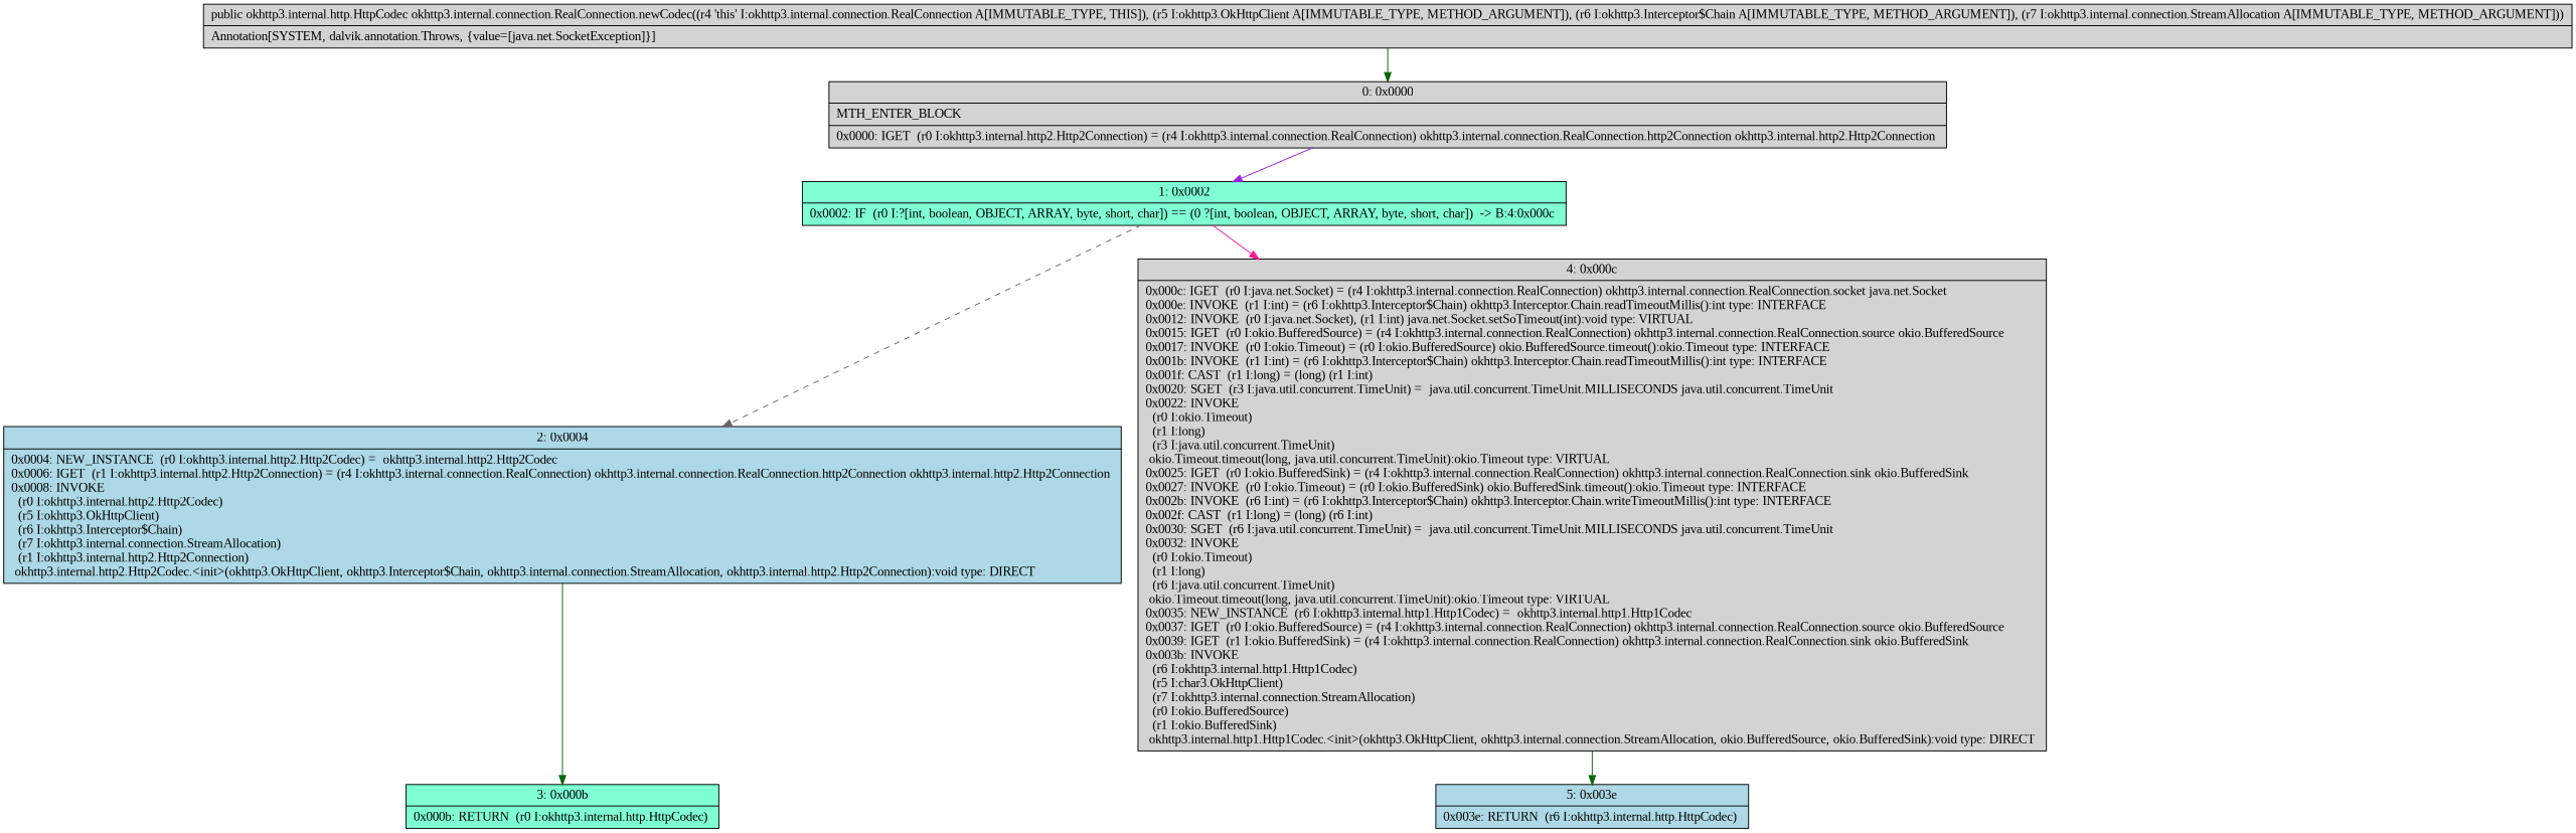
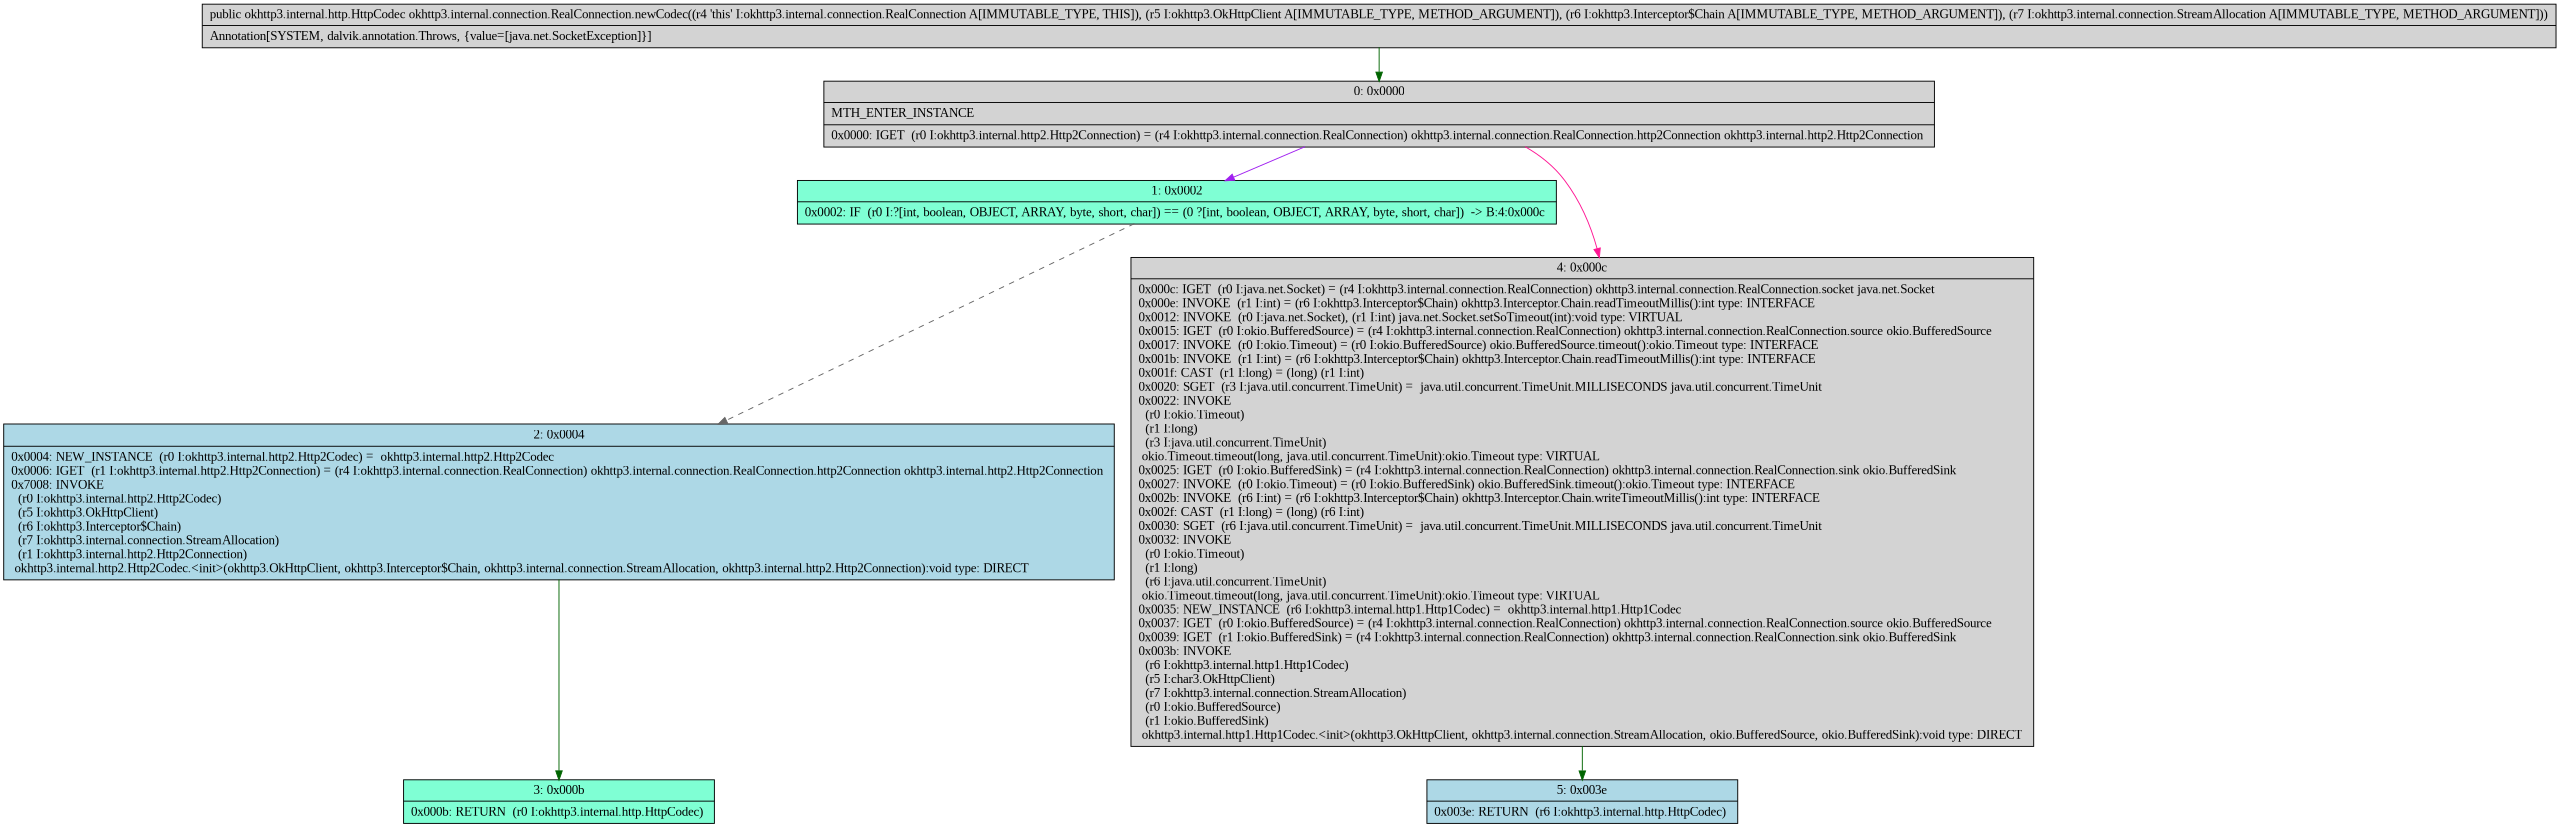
  digraph {
    fontname="Liberation Serif"
    node [fillcolor=lightgrey fontname="Liberation Serif" shape=record style=filled]
    edge [color=darkgreen fontname="Liberation Serif"]
-   n1 [label="{0\:\ 0x0000|MTH_ENTER_BLOCK\l|0x0000: IGET  (r0 I:okhttp3.internal.http2.Http2Connection) = (r4 I:okhttp3.internal.connection.RealConnection) okhttp3.internal.connection.RealConnection.http2Connection okhttp3.internal.http2.Http2Connection \l}"]
+   n1 [label="{0\:\ 0x0000|MTH_ENTER_INSTANCE\l|0x0000: IGET  (r0 I:okhttp3.internal.http2.Http2Connection) = (r4 I:okhttp3.internal.connection.RealConnection) okhttp3.internal.connection.RealConnection.http2Connection okhttp3.internal.http2.Http2Connection \l}"]
    n2 [fillcolor=aquamarine label="{1\:\ 0x0002|0x0002: IF  (r0 I:?[int, boolean, OBJECT, ARRAY, byte, short, char]) == (0 ?[int, boolean, OBJECT, ARRAY, byte, short, char])  \-\> B:4:0x000c \l}"]
-   n3 [fillcolor=lightblue label="{2\:\ 0x0004|0x0004: NEW_INSTANCE  (r0 I:okhttp3.internal.http2.Http2Codec) =  okhttp3.internal.http2.Http2Codec \l0x0006: IGET  (r1 I:okhttp3.internal.http2.Http2Connection) = (r4 I:okhttp3.internal.connection.RealConnection) okhttp3.internal.connection.RealConnection.http2Connection okhttp3.internal.http2.Http2Connection \l0x0008: INVOKE  \l  (r0 I:okhttp3.internal.http2.Http2Codec)\l  (r5 I:okhttp3.OkHttpClient)\l  (r6 I:okhttp3.Interceptor$Chain)\l  (r7 I:okhttp3.internal.connection.StreamAllocation)\l  (r1 I:okhttp3.internal.http2.Http2Connection)\l okhttp3.internal.http2.Http2Codec.\<init\>(okhttp3.OkHttpClient, okhttp3.Interceptor$Chain, okhttp3.internal.connection.StreamAllocation, okhttp3.internal.http2.Http2Connection):void type: DIRECT \l}"]
+   n3 [fillcolor=lightblue label="{2\:\ 0x0004|0x0004: NEW_INSTANCE  (r0 I:okhttp3.internal.http2.Http2Codec) =  okhttp3.internal.http2.Http2Codec \l0x0006: IGET  (r1 I:okhttp3.internal.http2.Http2Connection) = (r4 I:okhttp3.internal.connection.RealConnection) okhttp3.internal.connection.RealConnection.http2Connection okhttp3.internal.http2.Http2Connection \l0x7008: INVOKE  \l  (r0 I:okhttp3.internal.http2.Http2Codec)\l  (r5 I:okhttp3.OkHttpClient)\l  (r6 I:okhttp3.Interceptor$Chain)\l  (r7 I:okhttp3.internal.connection.StreamAllocation)\l  (r1 I:okhttp3.internal.http2.Http2Connection)\l okhttp3.internal.http2.Http2Codec.\<init\>(okhttp3.OkHttpClient, okhttp3.Interceptor$Chain, okhttp3.internal.connection.StreamAllocation, okhttp3.internal.http2.Http2Connection):void type: DIRECT \l}"]
    n4 [label="{4\:\ 0x000c|0x000c: IGET  (r0 I:java.net.Socket) = (r4 I:okhttp3.internal.connection.RealConnection) okhttp3.internal.connection.RealConnection.socket java.net.Socket \l0x000e: INVOKE  (r1 I:int) = (r6 I:okhttp3.Interceptor$Chain) okhttp3.Interceptor.Chain.readTimeoutMillis():int type: INTERFACE \l0x0012: INVOKE  (r0 I:java.net.Socket), (r1 I:int) java.net.Socket.setSoTimeout(int):void type: VIRTUAL \l0x0015: IGET  (r0 I:okio.BufferedSource) = (r4 I:okhttp3.internal.connection.RealConnection) okhttp3.internal.connection.RealConnection.source okio.BufferedSource \l0x0017: INVOKE  (r0 I:okio.Timeout) = (r0 I:okio.BufferedSource) okio.BufferedSource.timeout():okio.Timeout type: INTERFACE \l0x001b: INVOKE  (r1 I:int) = (r6 I:okhttp3.Interceptor$Chain) okhttp3.Interceptor.Chain.readTimeoutMillis():int type: INTERFACE \l0x001f: CAST  (r1 I:long) = (long) (r1 I:int) \l0x0020: SGET  (r3 I:java.util.concurrent.TimeUnit) =  java.util.concurrent.TimeUnit.MILLISECONDS java.util.concurrent.TimeUnit \l0x0022: INVOKE  \l  (r0 I:okio.Timeout)\l  (r1 I:long)\l  (r3 I:java.util.concurrent.TimeUnit)\l okio.Timeout.timeout(long, java.util.concurrent.TimeUnit):okio.Timeout type: VIRTUAL \l0x0025: IGET  (r0 I:okio.BufferedSink) = (r4 I:okhttp3.internal.connection.RealConnection) okhttp3.internal.connection.RealConnection.sink okio.BufferedSink \l0x0027: INVOKE  (r0 I:okio.Timeout) = (r0 I:okio.BufferedSink) okio.BufferedSink.timeout():okio.Timeout type: INTERFACE \l0x002b: INVOKE  (r6 I:int) = (r6 I:okhttp3.Interceptor$Chain) okhttp3.Interceptor.Chain.writeTimeoutMillis():int type: INTERFACE \l0x002f: CAST  (r1 I:long) = (long) (r6 I:int) \l0x0030: SGET  (r6 I:java.util.concurrent.TimeUnit) =  java.util.concurrent.TimeUnit.MILLISECONDS java.util.concurrent.TimeUnit \l0x0032: INVOKE  \l  (r0 I:okio.Timeout)\l  (r1 I:long)\l  (r6 I:java.util.concurrent.TimeUnit)\l okio.Timeout.timeout(long, java.util.concurrent.TimeUnit):okio.Timeout type: VIRTUAL \l0x0035: NEW_INSTANCE  (r6 I:okhttp3.internal.http1.Http1Codec) =  okhttp3.internal.http1.Http1Codec \l0x0037: IGET  (r0 I:okio.BufferedSource) = (r4 I:okhttp3.internal.connection.RealConnection) okhttp3.internal.connection.RealConnection.source okio.BufferedSource \l0x0039: IGET  (r1 I:okio.BufferedSink) = (r4 I:okhttp3.internal.connection.RealConnection) okhttp3.internal.connection.RealConnection.sink okio.BufferedSink \l0x003b: INVOKE  \l  (r6 I:okhttp3.internal.http1.Http1Codec)\l  (r5 I:char3.OkHttpClient)\l  (r7 I:okhttp3.internal.connection.StreamAllocation)\l  (r0 I:okio.BufferedSource)\l  (r1 I:okio.BufferedSink)\l okhttp3.internal.http1.Http1Codec.\<init\>(okhttp3.OkHttpClient, okhttp3.internal.connection.StreamAllocation, okio.BufferedSource, okio.BufferedSink):void type: DIRECT \l}"]
    n5 [fillcolor=aquamarine label="{3\:\ 0x000b|0x000b: RETURN  (r0 I:okhttp3.internal.http.HttpCodec) \l}"]
    n6 [fillcolor=lightblue label="{5\:\ 0x003e|0x003e: RETURN  (r6 I:okhttp3.internal.http.HttpCodec) \l}"]
    n7 [label="{public okhttp3.internal.http.HttpCodec okhttp3.internal.connection.RealConnection.newCodec((r4 'this' I:okhttp3.internal.connection.RealConnection A[IMMUTABLE_TYPE, THIS]), (r5 I:okhttp3.OkHttpClient A[IMMUTABLE_TYPE, METHOD_ARGUMENT]), (r6 I:okhttp3.Interceptor$Chain A[IMMUTABLE_TYPE, METHOD_ARGUMENT]), (r7 I:okhttp3.internal.connection.StreamAllocation A[IMMUTABLE_TYPE, METHOD_ARGUMENT]))  | Annotation[SYSTEM, dalvik.annotation.Throws, \{value=[java.net.SocketException]\}]\l}"]
    n1 -> n2 [color=purple]
    n2 -> n3 [color=gray40 style=dashed]
-   n2 -> n4 [color=deeppink]
+   n1 -> n4 [color=deeppink]
    n3 -> n5
    n4 -> n6
    n7 -> n1
  }
